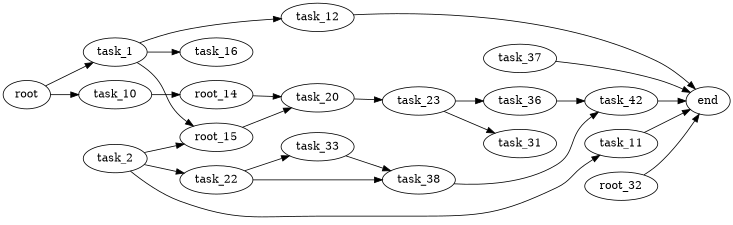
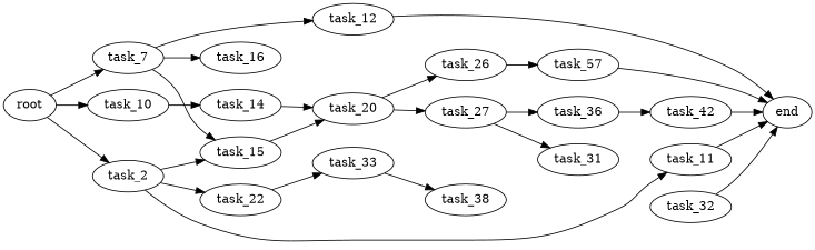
  digraph {
    rankdir=LR
    root
-   task_1
+   task_1 [label=task_7]
    task_2
    task_10
    task_12
-   task_15 [label=root_15]
+   task_15
    task_16
    task_11
    n9 [label=task_22]
    end
    task_20
-   task_14 [label=root_14]
+   task_14
    task_33
    task_38
-   task_27 [label=task_23]
-   task_32 [label=root_32]
+   task_26
+   task_27
+   task_32
    task_42
-   task_37
+   task_37 [label=task_57]
    task_31
    task_36
    root -> task_1
+   root -> task_2
    root -> task_10
    task_1 -> task_12
    task_1 -> task_15
    task_1 -> task_16
    task_2 -> task_15
    task_2 -> task_11
    task_2 -> n9
    task_10 -> task_14
    task_12 -> end
    task_15 -> task_20
    task_11 -> end
    n9 -> task_33
-   n9 -> task_38
+   task_20 -> task_26
    task_20 -> task_27
    task_14 -> task_20
    task_33 -> task_38
-   task_38 -> task_42
+   task_26 -> task_37
    task_27 -> task_31
    task_27 -> task_36
    task_32 -> end
    task_42 -> end
    task_37 -> end
    task_36 -> task_42
  }
